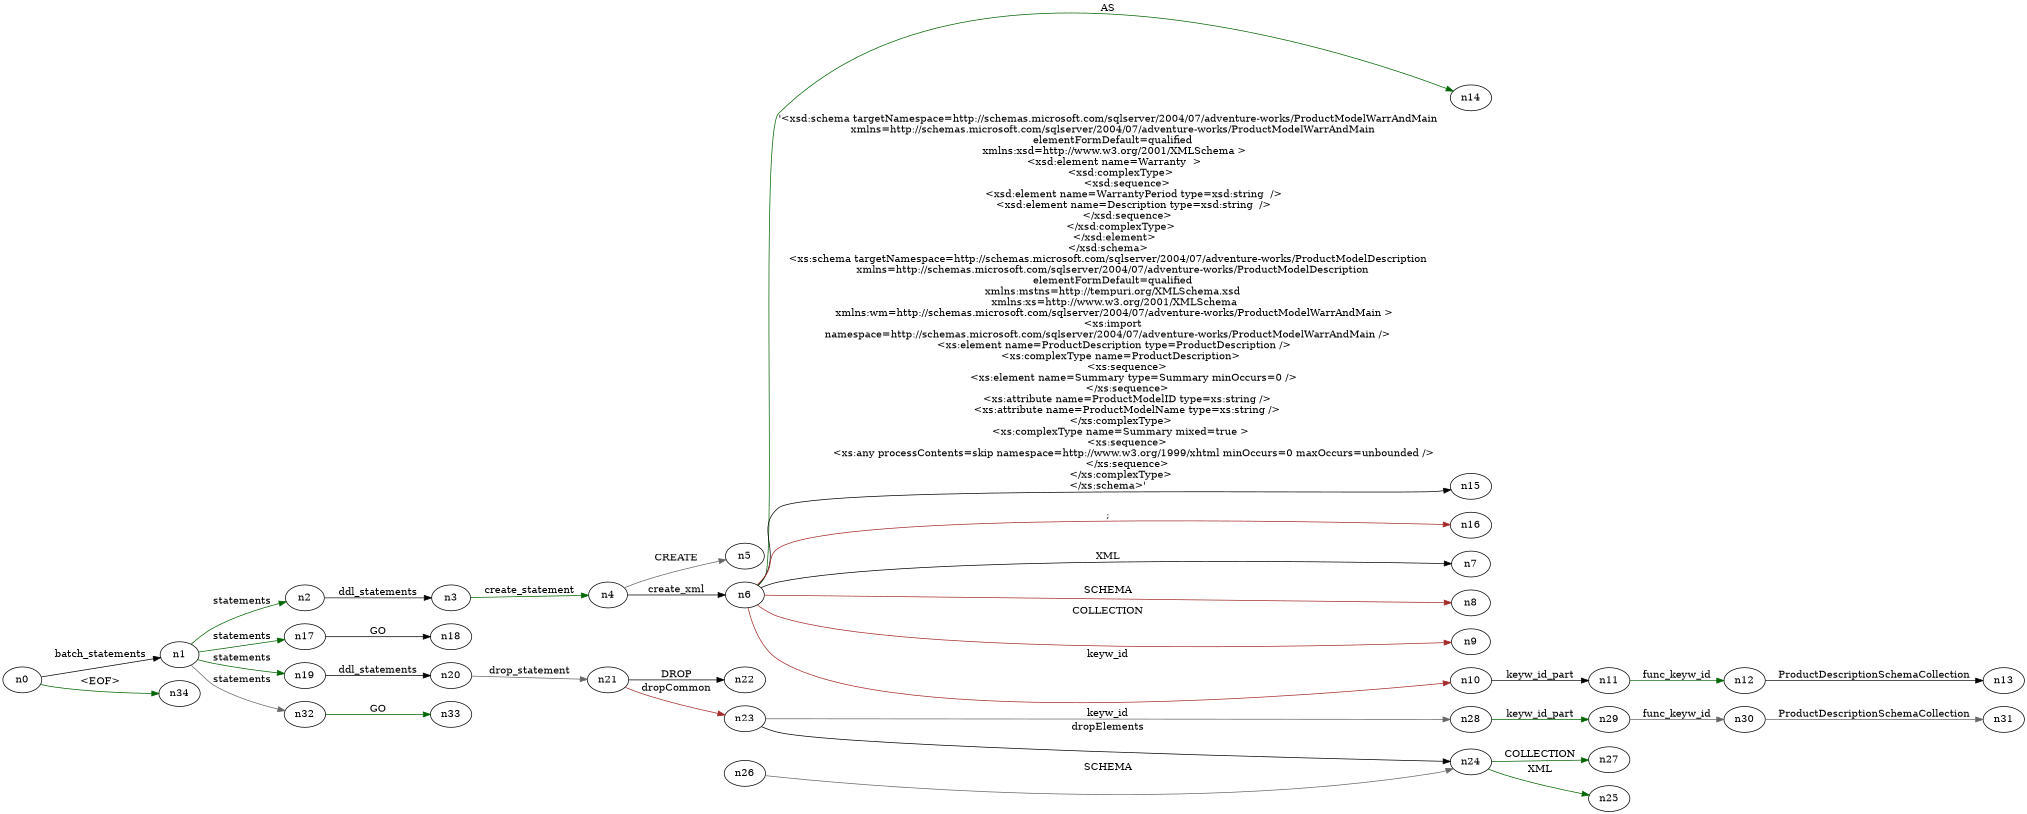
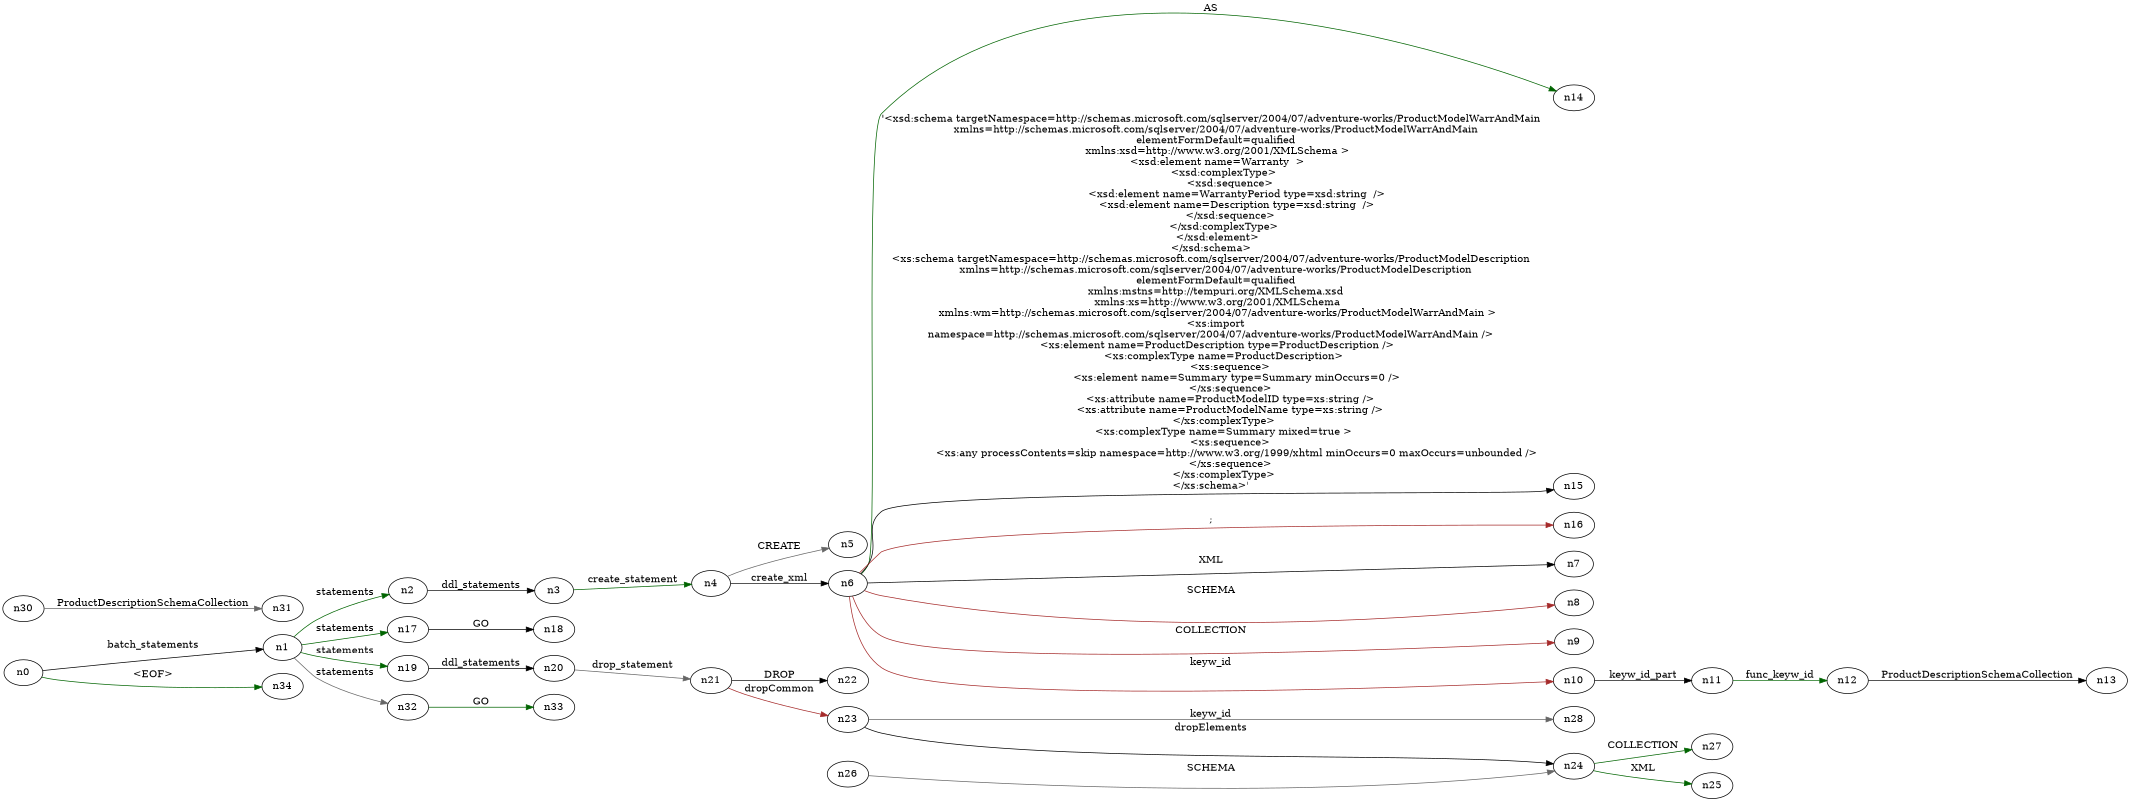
  digraph {
    rankdir=LR
    edge [color=black]
    n0
    n1
    n34
    n2
    n17
    n19
    n32
    n3
    n18
    n20
    n33
    n4
    n5
    n6
    n7
    n8
    n9
    n10
    n14
    n15
    n16
    n11
    n12
    n13
    n21
    n22
    n23
    n24
    n28
    n25
    n27
-   n29
    n26
    n30
    n31
    n0 -> n1 [label=batch_statements]
    n0 -> n34 [color=darkgreen label="<EOF>"]
    n1 -> n2 [color=darkgreen label=statements]
    n1 -> n17 [color=darkgreen label=statements]
    n1 -> n19 [color=darkgreen label=statements]
    n1 -> n32 [color=gray40 label=statements]
    n2 -> n3 [label=ddl_statements]
    n17 -> n18 [label=GO]
    n19 -> n20 [label=ddl_statements]
    n32 -> n33 [color=darkgreen label=GO]
    n3 -> n4 [color=darkgreen label=create_statement]
    n20 -> n21 [color=gray40 label=drop_statement]
    n4 -> n5 [color=gray40 label=CREATE]
    n4 -> n6 [label=create_xml]
    n6 -> n7 [label=XML]
    n6 -> n8 [color=brown label=SCHEMA]
    n6 -> n9 [color=brown label=COLLECTION]
    n6 -> n10 [color=brown label=keyw_id]
    n6 -> n14 [color=darkgreen label=AS]
    n6 -> n15 [label="'<xsd:schema targetNamespace=http://schemas.microsoft.com/sqlserver/2004/07/adventure-works/ProductModelWarrAndMain\n    xmlns=http://schemas.microsoft.com/sqlserver/2004/07/adventure-works/ProductModelWarrAndMain \n    elementFormDefault=qualified \n    xmlns:xsd=http://www.w3.org/2001/XMLSchema >\n    <xsd:element name=Warranty  >\n        <xsd:complexType>\n            <xsd:sequence>\n                <xsd:element name=WarrantyPeriod type=xsd:string  />\n                <xsd:element name=Description type=xsd:string  />\n            </xsd:sequence>\n        </xsd:complexType>\n    </xsd:element>\n</xsd:schema>\n <xs:schema targetNamespace=http://schemas.microsoft.com/sqlserver/2004/07/adventure-works/ProductModelDescription \n    xmlns=http://schemas.microsoft.com/sqlserver/2004/07/adventure-works/ProductModelDescription \n    elementFormDefault=qualified \n    xmlns:mstns=http://tempuri.org/XMLSchema.xsd \n    xmlns:xs=http://www.w3.org/2001/XMLSchema\n    xmlns:wm=http://schemas.microsoft.com/sqlserver/2004/07/adventure-works/ProductModelWarrAndMain >\n    <xs:import \nnamespace=http://schemas.microsoft.com/sqlserver/2004/07/adventure-works/ProductModelWarrAndMain />\n    <xs:element name=ProductDescription type=ProductDescription />\n        <xs:complexType name=ProductDescription>\n            <xs:sequence>\n                <xs:element name=Summary type=Summary minOccurs=0 />\n            </xs:sequence>\n            <xs:attribute name=ProductModelID type=xs:string />\n            <xs:attribute name=ProductModelName type=xs:string />\n        </xs:complexType>\n        <xs:complexType name=Summary mixed=true >\n            <xs:sequence>\n                <xs:any processContents=skip namespace=http://www.w3.org/1999/xhtml minOccurs=0 maxOccurs=unbounded />\n            </xs:sequence>\n        </xs:complexType>\n</xs:schema>'"]
    n6 -> n16 [color=brown label=";"]
    n10 -> n11 [label=keyw_id_part]
    n11 -> n12 [color=darkgreen label=func_keyw_id]
    n12 -> n13 [label=ProductDescriptionSchemaCollection]
    n21 -> n22 [label=DROP]
    n21 -> n23 [color=brown label=dropCommon]
    n23 -> n24 [label=dropElements]
    n23 -> n28 [color=gray40 label=keyw_id]
    n24 -> n25 [color=darkgreen label=XML]
    n24 -> n27 [color=darkgreen label=COLLECTION]
-   n28 -> n29 [color=darkgreen label=keyw_id_part]
-   n29 -> n30 [color=gray40 label=func_keyw_id]
    n26 -> n24 [color=gray40 label=SCHEMA]
    n30 -> n31 [color=gray40 label=ProductDescriptionSchemaCollection]
  }
